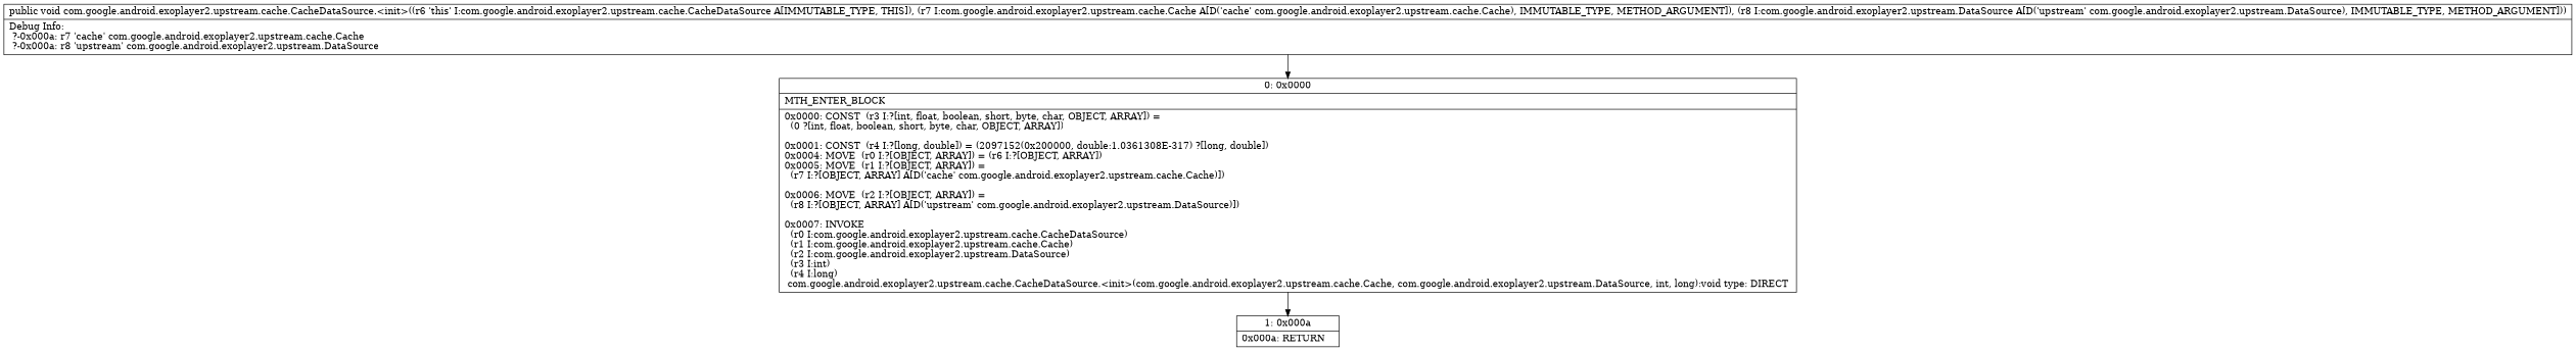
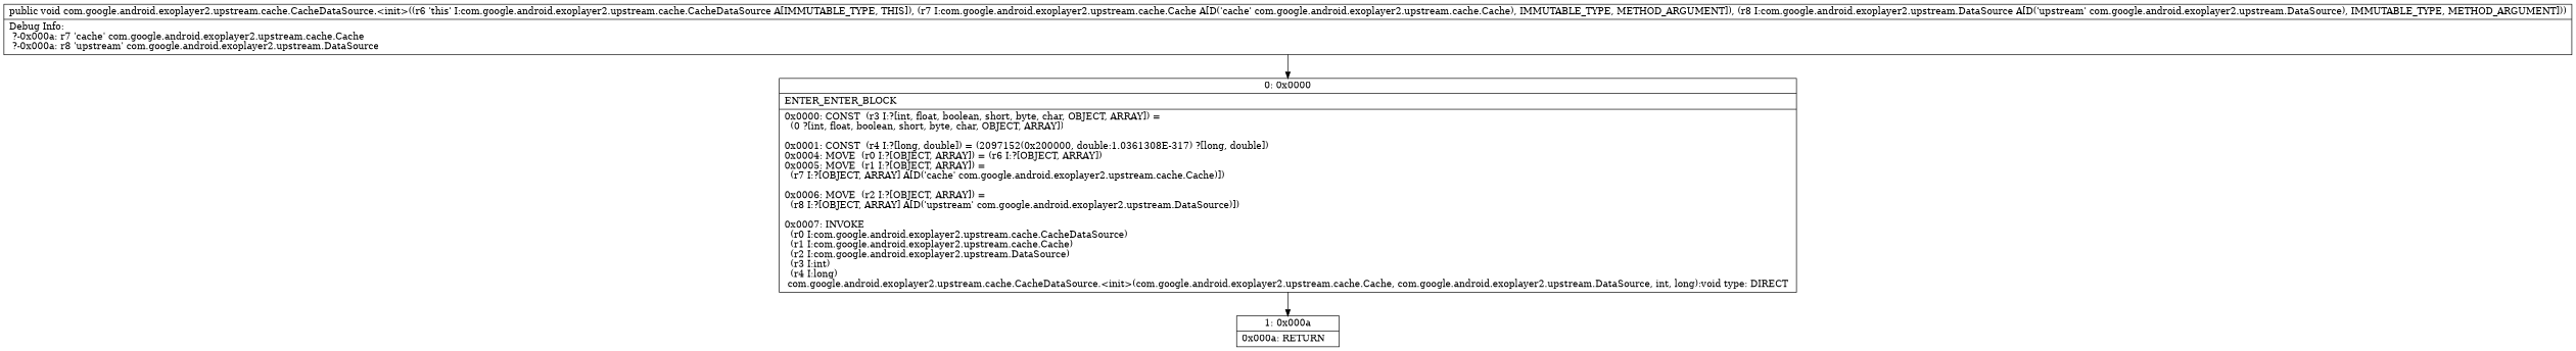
  digraph {
    node [shape=record]
-   n1 [label="{0\:\ 0x0000|MTH_ENTER_BLOCK\l|0x0000: CONST  (r3 I:?[int, float, boolean, short, byte, char, OBJECT, ARRAY]) = \l  (0 ?[int, float, boolean, short, byte, char, OBJECT, ARRAY])\l \l0x0001: CONST  (r4 I:?[long, double]) = (2097152(0x200000, double:1.0361308E\-317) ?[long, double]) \l0x0004: MOVE  (r0 I:?[OBJECT, ARRAY]) = (r6 I:?[OBJECT, ARRAY]) \l0x0005: MOVE  (r1 I:?[OBJECT, ARRAY]) = \l  (r7 I:?[OBJECT, ARRAY] A[D('cache' com.google.android.exoplayer2.upstream.cache.Cache)])\l \l0x0006: MOVE  (r2 I:?[OBJECT, ARRAY]) = \l  (r8 I:?[OBJECT, ARRAY] A[D('upstream' com.google.android.exoplayer2.upstream.DataSource)])\l \l0x0007: INVOKE  \l  (r0 I:com.google.android.exoplayer2.upstream.cache.CacheDataSource)\l  (r1 I:com.google.android.exoplayer2.upstream.cache.Cache)\l  (r2 I:com.google.android.exoplayer2.upstream.DataSource)\l  (r3 I:int)\l  (r4 I:long)\l com.google.android.exoplayer2.upstream.cache.CacheDataSource.\<init\>(com.google.android.exoplayer2.upstream.cache.Cache, com.google.android.exoplayer2.upstream.DataSource, int, long):void type: DIRECT \l}"]
+   n1 [label="{0\:\ 0x0000|ENTER_ENTER_BLOCK\l|0x0000: CONST  (r3 I:?[int, float, boolean, short, byte, char, OBJECT, ARRAY]) = \l  (0 ?[int, float, boolean, short, byte, char, OBJECT, ARRAY])\l \l0x0001: CONST  (r4 I:?[long, double]) = (2097152(0x200000, double:1.0361308E\-317) ?[long, double]) \l0x0004: MOVE  (r0 I:?[OBJECT, ARRAY]) = (r6 I:?[OBJECT, ARRAY]) \l0x0005: MOVE  (r1 I:?[OBJECT, ARRAY]) = \l  (r7 I:?[OBJECT, ARRAY] A[D('cache' com.google.android.exoplayer2.upstream.cache.Cache)])\l \l0x0006: MOVE  (r2 I:?[OBJECT, ARRAY]) = \l  (r8 I:?[OBJECT, ARRAY] A[D('upstream' com.google.android.exoplayer2.upstream.DataSource)])\l \l0x0007: INVOKE  \l  (r0 I:com.google.android.exoplayer2.upstream.cache.CacheDataSource)\l  (r1 I:com.google.android.exoplayer2.upstream.cache.Cache)\l  (r2 I:com.google.android.exoplayer2.upstream.DataSource)\l  (r3 I:int)\l  (r4 I:long)\l com.google.android.exoplayer2.upstream.cache.CacheDataSource.\<init\>(com.google.android.exoplayer2.upstream.cache.Cache, com.google.android.exoplayer2.upstream.DataSource, int, long):void type: DIRECT \l}"]
    n2 [label="{1\:\ 0x000a|0x000a: RETURN   \l}"]
    n3 [label="{public void com.google.android.exoplayer2.upstream.cache.CacheDataSource.\<init\>((r6 'this' I:com.google.android.exoplayer2.upstream.cache.CacheDataSource A[IMMUTABLE_TYPE, THIS]), (r7 I:com.google.android.exoplayer2.upstream.cache.Cache A[D('cache' com.google.android.exoplayer2.upstream.cache.Cache), IMMUTABLE_TYPE, METHOD_ARGUMENT]), (r8 I:com.google.android.exoplayer2.upstream.DataSource A[D('upstream' com.google.android.exoplayer2.upstream.DataSource), IMMUTABLE_TYPE, METHOD_ARGUMENT]))  | Debug Info:\l  ?\-0x000a: r7 'cache' com.google.android.exoplayer2.upstream.cache.Cache\l  ?\-0x000a: r8 'upstream' com.google.android.exoplayer2.upstream.DataSource\l}"]
    n1 -> n2
    n3 -> n1
  }
